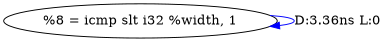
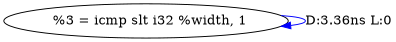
  digraph {
-   n1 [label="%8 = icmp slt i32 %width, 1"]
+   n1 [label="  %3 = icmp slt i32 %width, 1"]
    n1 -> n1 [color=blue label="D:3.36ns L:0"]
  }
